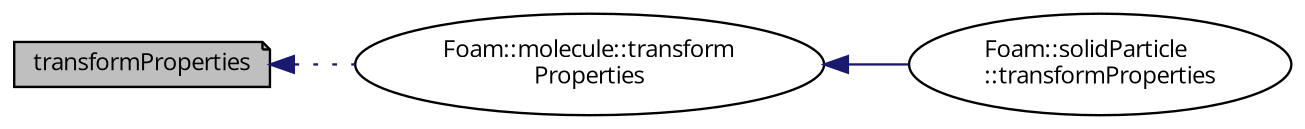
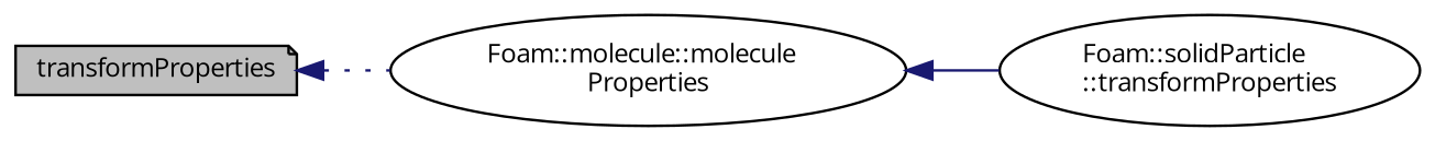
  digraph {
    fontname="Open Sans"
    rankdir=LR
    node [color=black fontname="Open Sans" fontsize=10 shape=ellipse]
    edge [color=midnightblue dir=back fontname="Open Sans" fontsize=10 labelfontname=Helvetica labelfontsize=10]
    n1 [fillcolor=grey75 fontcolor=black height=0.2 label=transformProperties shape=note style=filled width=0.4]
-   n2 [height=0.2 label="Foam::molecule::transform\lProperties" width=0.4]
+   n2 [height=0.2 label="Foam::molecule::molecule\lProperties" width=0.4]
    n3 [height=0.2 label="Foam::solidParticle\l::transformProperties" width=0.4]
    n1 -> n2 [style=dotted]
    n2 -> n3 [style=solid]
  }
